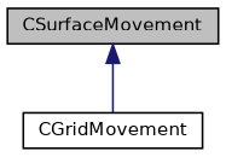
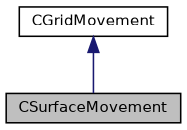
  digraph {
    node [color=black fontname=Helvetica fontsize=10 shape=record style=filled]
    n1 [fillcolor=grey75 fontcolor=black height=0.2 label=CSurfaceMovement width=0.4]
    n2 [fillcolor=white height=0.2 label=CGridMovement width=0.4]
-   n1 -> n2 [color=midnightblue dir=back fontname=Helvetica fontsize=10 labelfontname=Helvetica labelfontsize=10 style=solid]
+   n2 -> n1 [color=midnightblue dir=back fontname=Helvetica fontsize=10 labelfontname=Helvetica labelfontsize=10 style=solid]
  }
